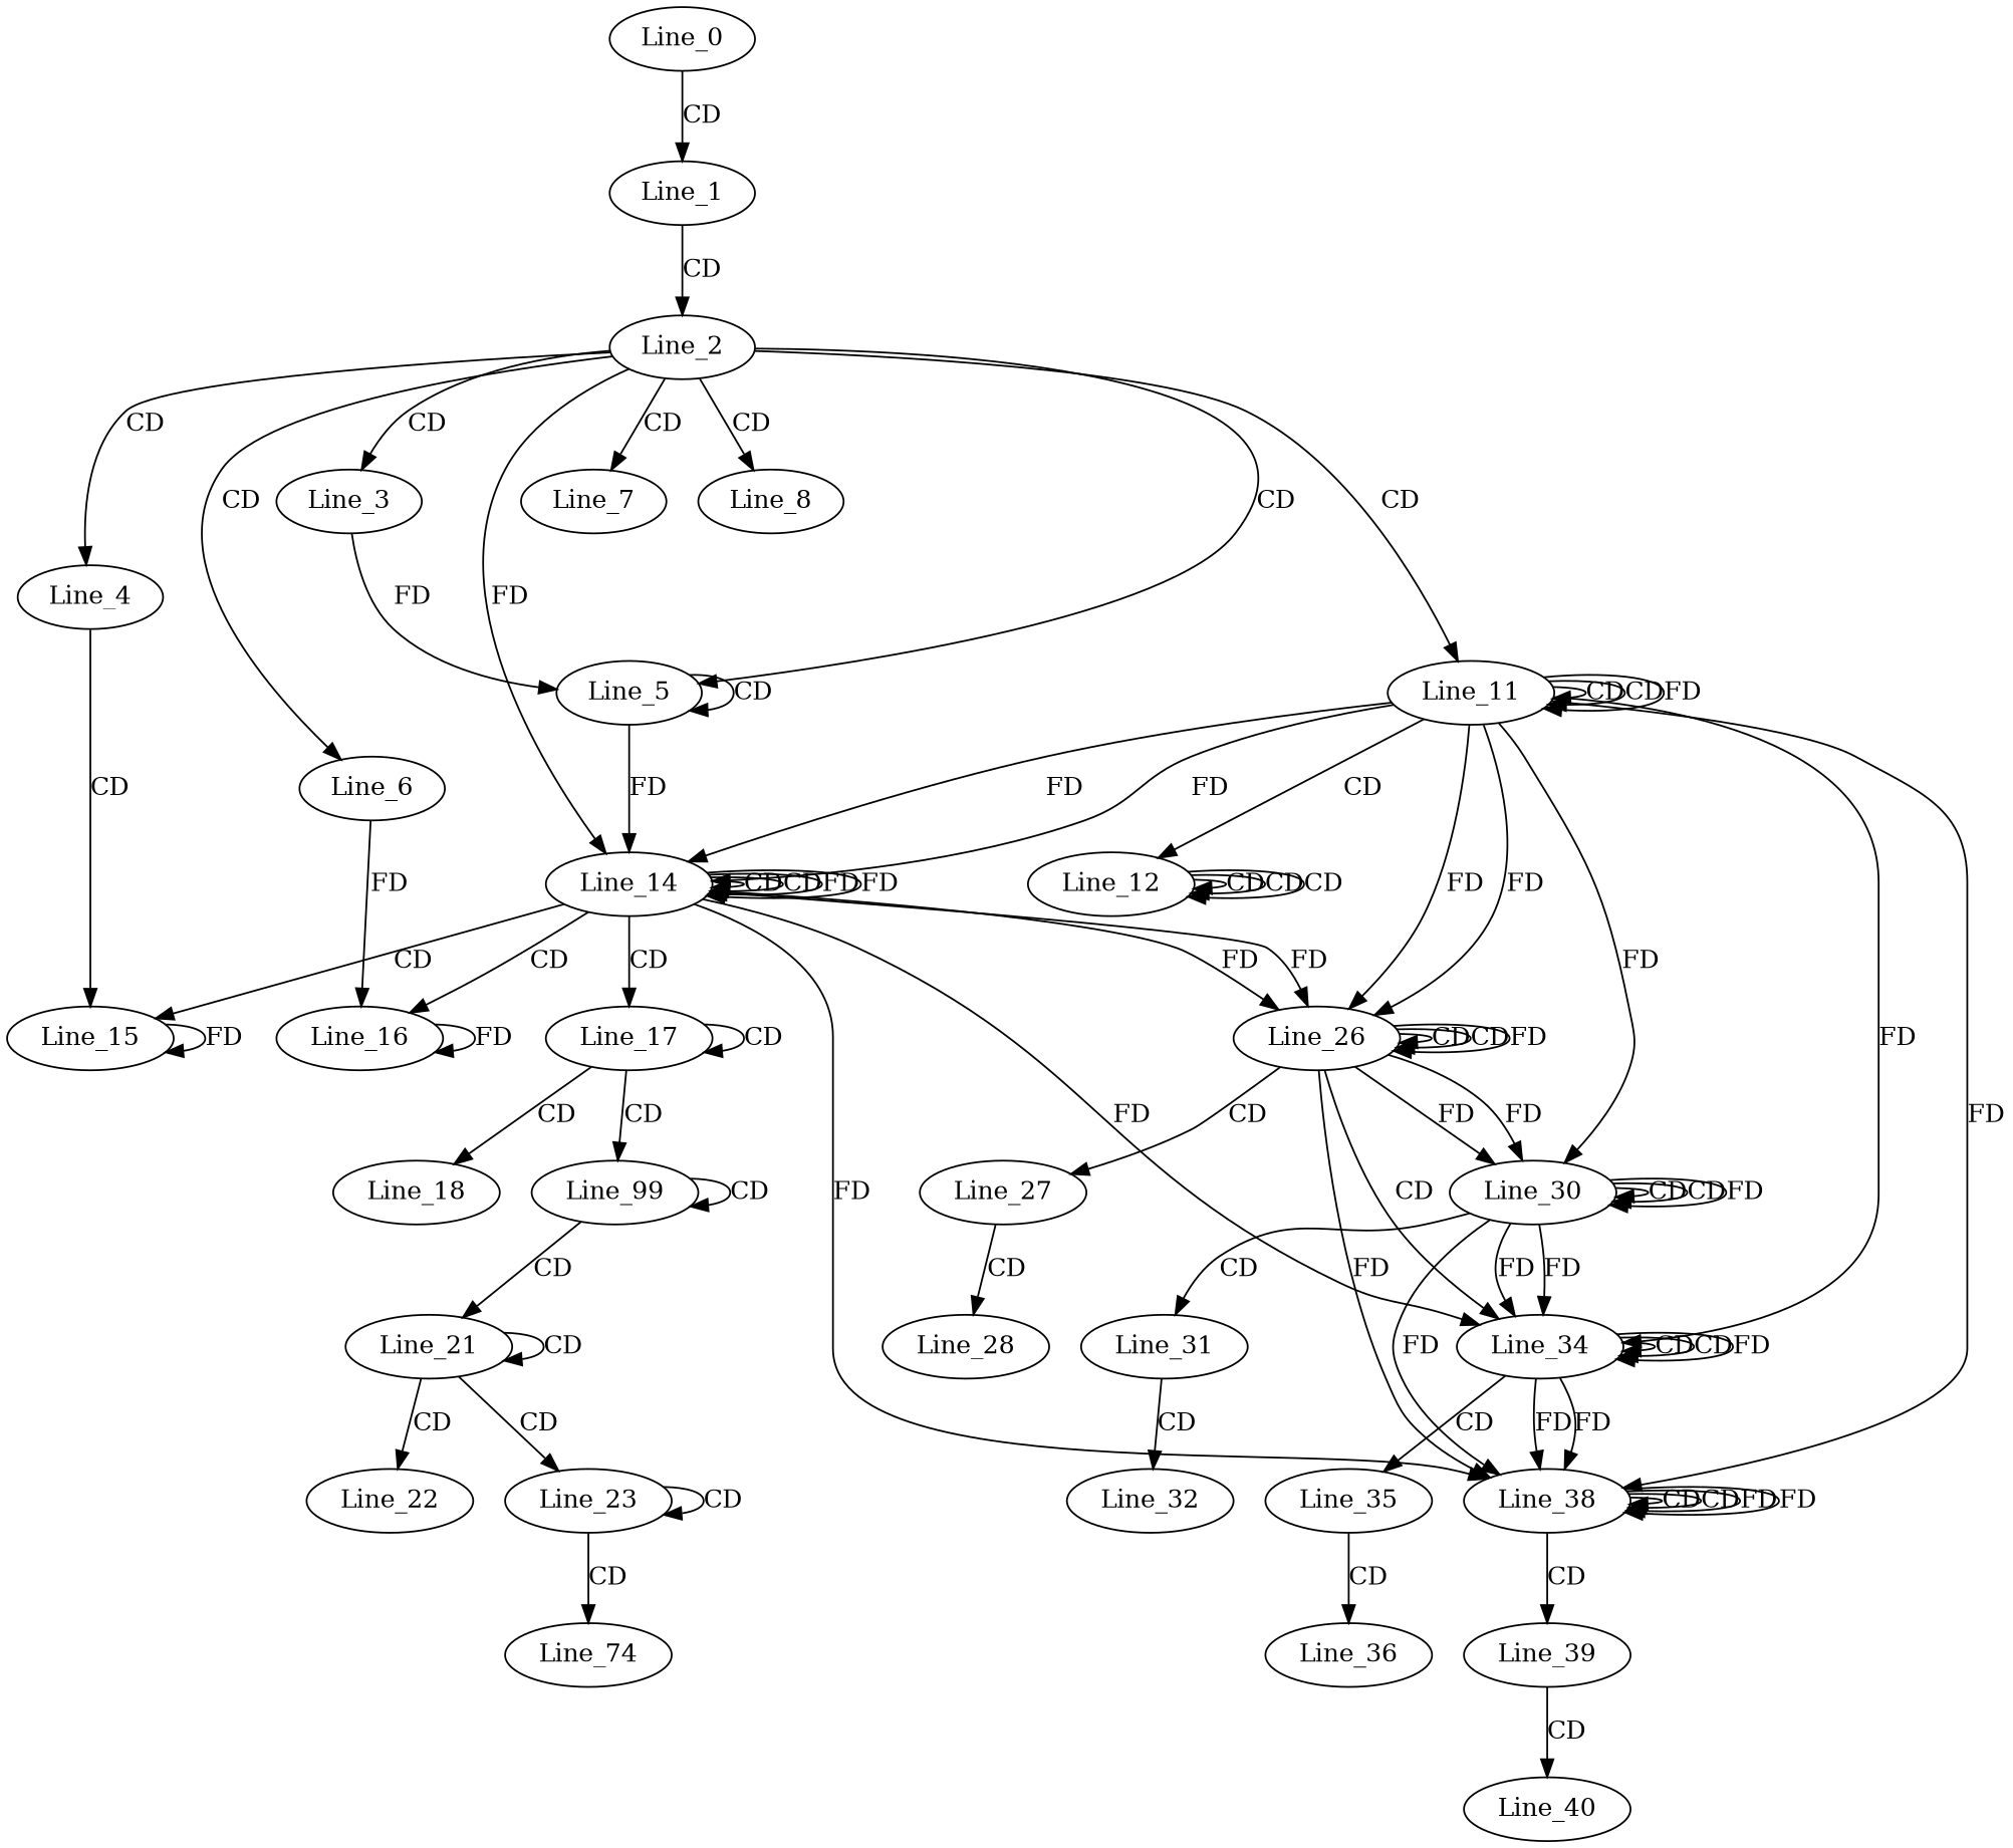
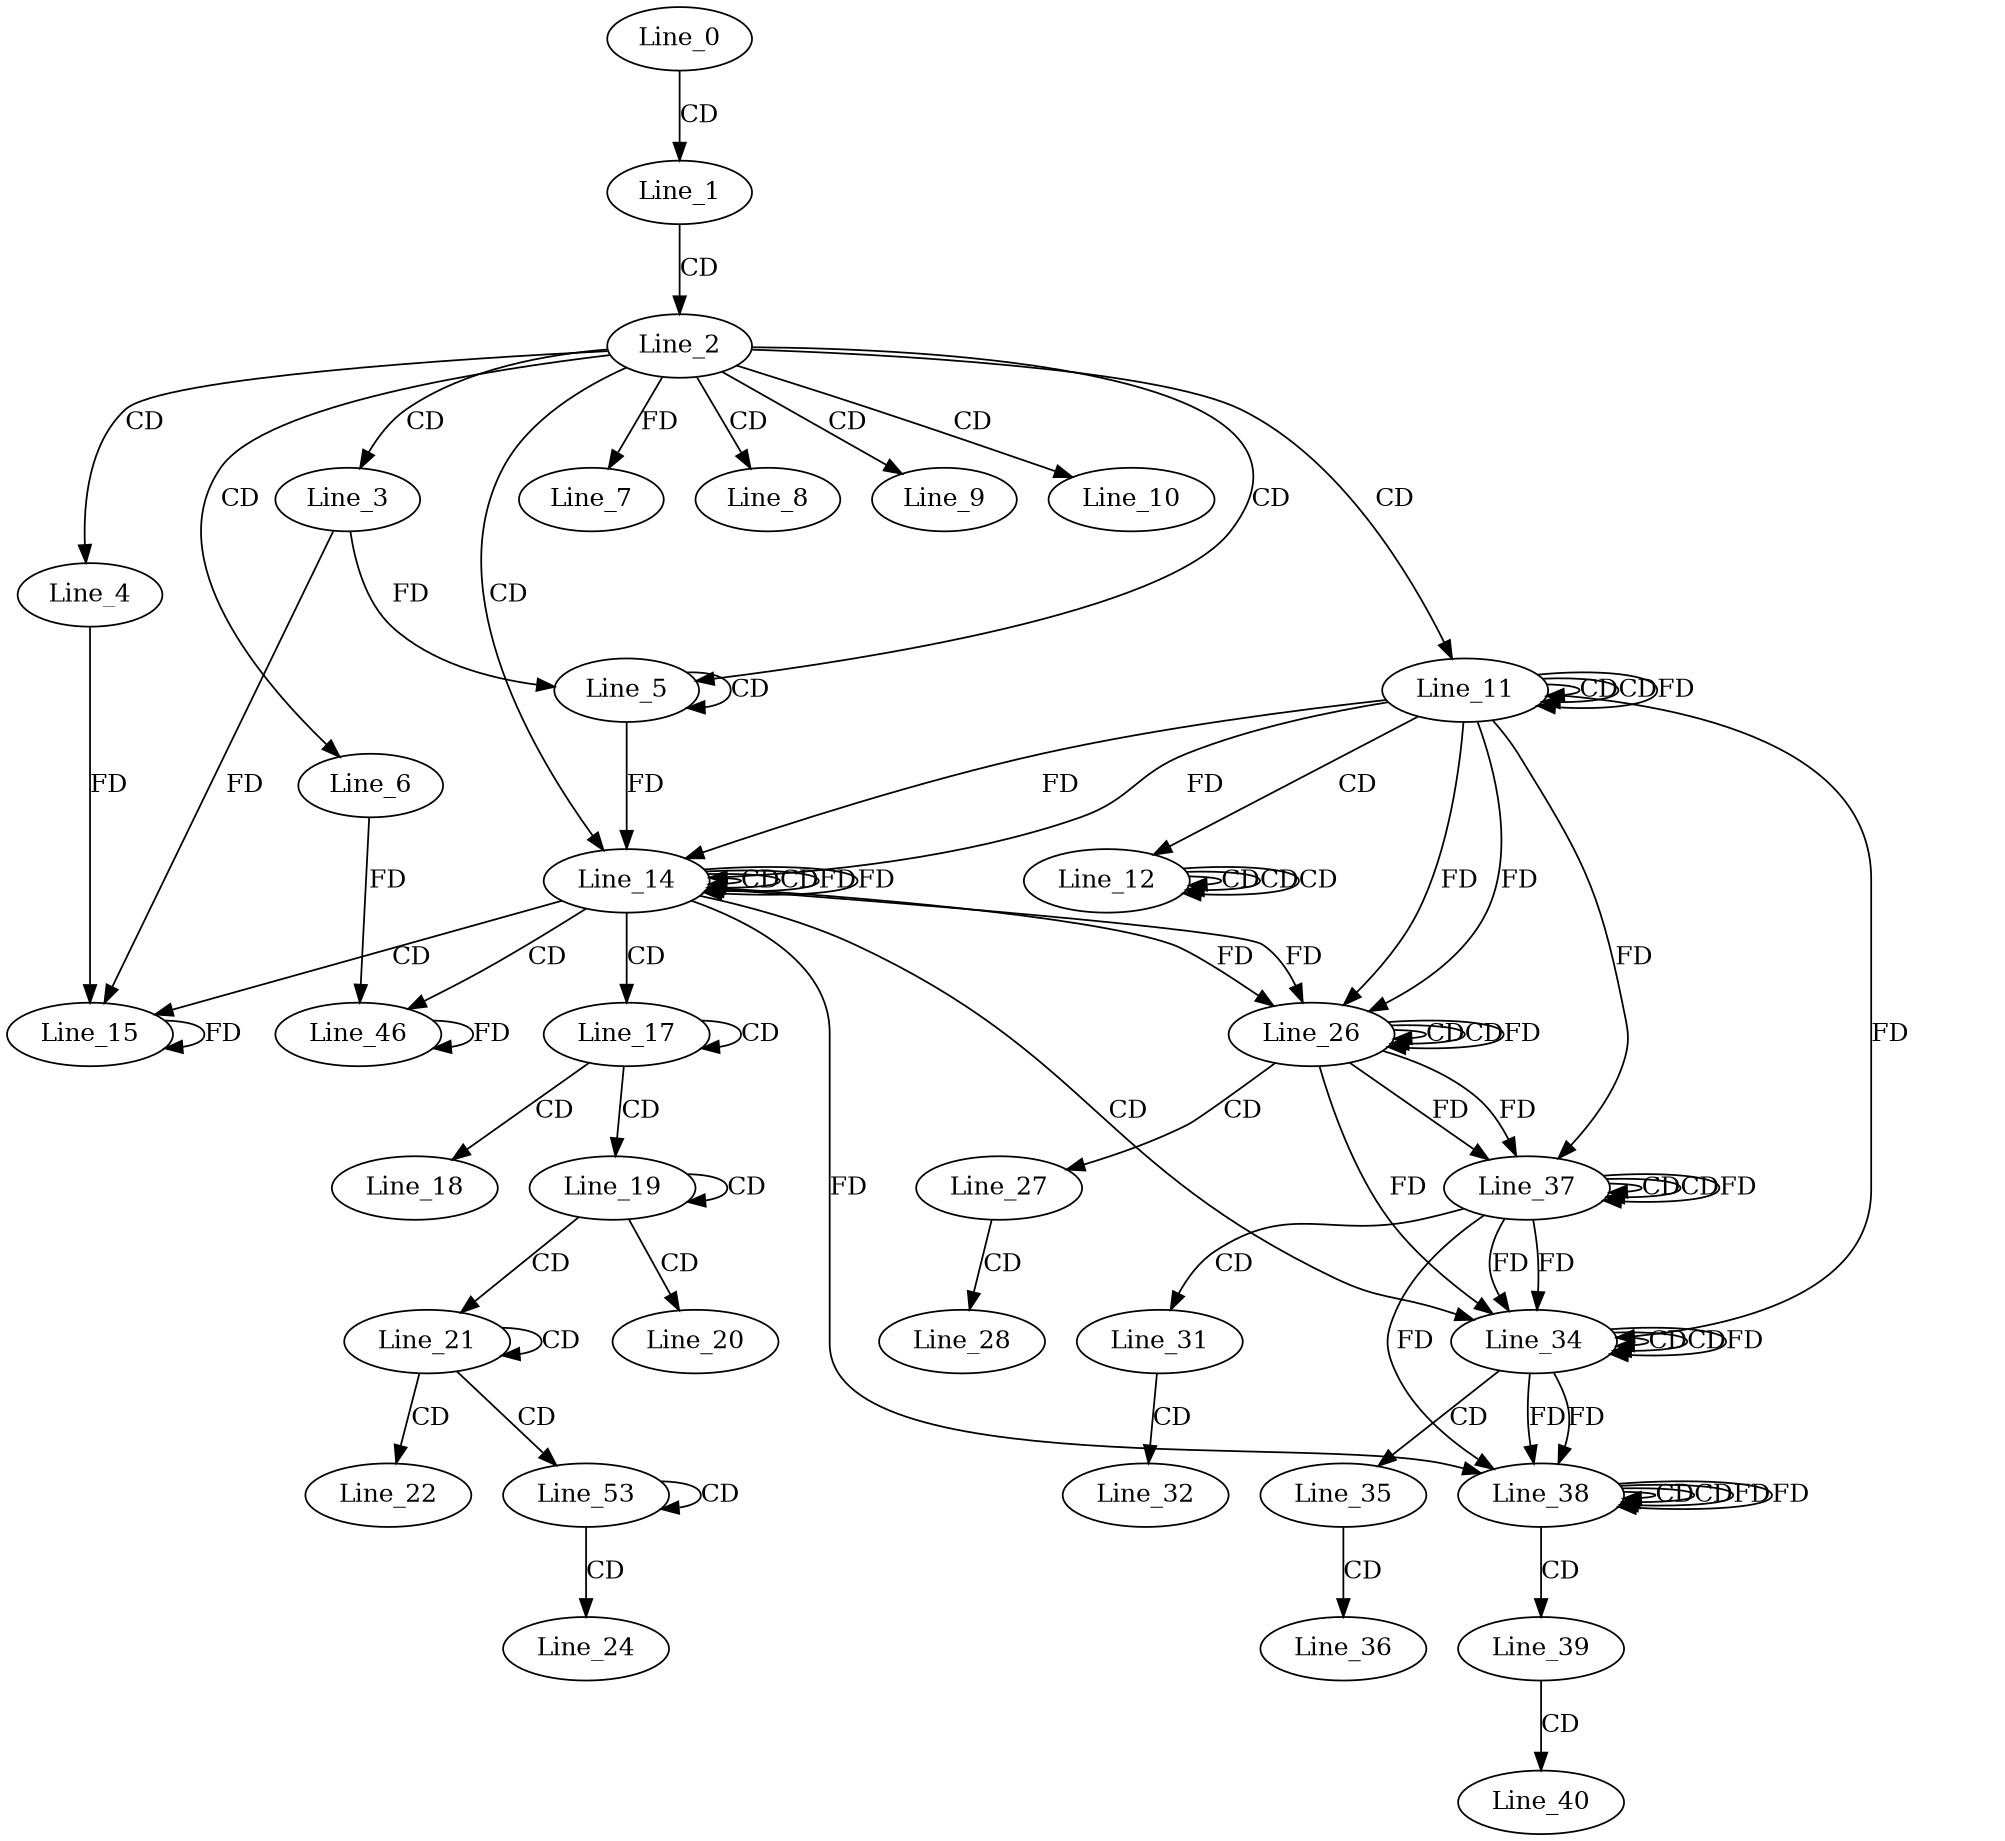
  digraph {
    Line_0
    Line_1
    Line_2
    Line_3
    Line_4
    Line_5
    Line_6
    Line_7
    Line_8
+   Line_9
+   Line_10
    Line_11
    Line_14
    Line_15
-   Line_16
+   Line_16 [label=Line_46]
    Line_12
    Line_26
-   Line_30
+   Line_30 [label=Line_37]
    Line_34
    Line_38
    Line_17
    Line_27
    Line_31
    Line_35
    Line_39
    Line_18
-   Line_19 [label=Line_99]
+   Line_19
+   Line_20
    Line_21
    Line_22
-   Line_23
-   Line_24 [label=Line_74]
+   Line_23 [label=Line_53]
+   Line_24
    Line_28
    Line_32
    Line_36
    Line_40
    Line_0 -> Line_1 [label=CD]
    Line_1 -> Line_2 [label=CD]
    Line_2 -> Line_3 [label=CD]
    Line_2 -> Line_4 [label=CD]
    Line_2 -> Line_5 [label=CD]
    Line_2 -> Line_6 [label=CD]
-   Line_2 -> Line_7 [label=CD]
+   Line_2 -> Line_7 [label=FD]
    Line_2 -> Line_8 [label=CD]
+   Line_2 -> Line_9 [label=CD]
+   Line_2 -> Line_10 [label=CD]
    Line_2 -> Line_11 [label=CD]
-   Line_2 -> Line_14 [label=FD]
+   Line_2 -> Line_14 [label=CD]
    Line_3 -> Line_5 [label=FD]
-   Line_4 -> Line_15 [label=CD]
+   Line_3 -> Line_15 [label=FD]
+   Line_4 -> Line_15 [label=FD]
    Line_5 -> Line_5 [label=CD]
    Line_5 -> Line_14 [label=FD]
    Line_6 -> Line_16 [label=FD]
    Line_11 -> Line_11 [label=CD]
    Line_11 -> Line_11 [label=CD]
    Line_11 -> Line_11 [label=FD]
    Line_11 -> Line_14 [label=FD]
    Line_11 -> Line_14 [label=FD]
    Line_11 -> Line_12 [label=CD]
    Line_11 -> Line_26 [label=FD]
    Line_11 -> Line_26 [label=FD]
    Line_11 -> Line_30 [label=FD]
    Line_11 -> Line_34 [label=FD]
-   Line_11 -> Line_38 [label=FD]
    Line_14 -> Line_14 [label=CD]
    Line_14 -> Line_14 [label=CD]
    Line_14 -> Line_14 [label=FD]
    Line_14 -> Line_14 [label=FD]
    Line_14 -> Line_15 [label=CD]
    Line_14 -> Line_16 [label=CD]
    Line_14 -> Line_26 [label=FD]
    Line_14 -> Line_26 [label=FD]
-   Line_14 -> Line_34 [label=FD]
+   Line_14 -> Line_34 [label=CD]
    Line_14 -> Line_38 [label=FD]
    Line_14 -> Line_17 [label=CD]
    Line_15 -> Line_15 [label=FD]
    Line_16 -> Line_16 [label=FD]
    Line_12 -> Line_12 [label=CD]
    Line_12 -> Line_12 [label=CD]
    Line_12 -> Line_12 [label=CD]
    Line_26 -> Line_26 [label=CD]
    Line_26 -> Line_26 [label=CD]
    Line_26 -> Line_26 [label=FD]
    Line_26 -> Line_30 [label=FD]
    Line_26 -> Line_30 [label=FD]
-   Line_26 -> Line_34 [label=CD]
-   Line_26 -> Line_38 [label=FD]
+   Line_26 -> Line_34 [label=FD]
    Line_26 -> Line_27 [label=CD]
    Line_30 -> Line_30 [label=CD]
    Line_30 -> Line_30 [label=CD]
    Line_30 -> Line_30 [label=FD]
    Line_30 -> Line_34 [label=FD]
    Line_30 -> Line_34 [label=FD]
    Line_30 -> Line_38 [label=FD]
    Line_30 -> Line_31 [label=CD]
    Line_34 -> Line_34 [label=CD]
    Line_34 -> Line_34 [label=CD]
    Line_34 -> Line_34 [label=FD]
    Line_34 -> Line_38 [label=FD]
    Line_34 -> Line_38 [label=FD]
    Line_34 -> Line_35 [label=CD]
    Line_38 -> Line_38 [label=CD]
    Line_38 -> Line_38 [label=CD]
    Line_38 -> Line_38 [label=FD]
    Line_38 -> Line_38 [label=FD]
    Line_38 -> Line_39 [label=CD]
    Line_17 -> Line_17 [label=CD]
    Line_17 -> Line_18 [label=CD]
    Line_17 -> Line_19 [label=CD]
    Line_27 -> Line_28 [label=CD]
    Line_31 -> Line_32 [label=CD]
    Line_35 -> Line_36 [label=CD]
    Line_39 -> Line_40 [label=CD]
    Line_19 -> Line_19 [label=CD]
+   Line_19 -> Line_20 [label=CD]
    Line_19 -> Line_21 [label=CD]
    Line_21 -> Line_21 [label=CD]
    Line_21 -> Line_22 [label=CD]
    Line_21 -> Line_23 [label=CD]
    Line_23 -> Line_23 [label=CD]
    Line_23 -> Line_24 [label=CD]
  }
